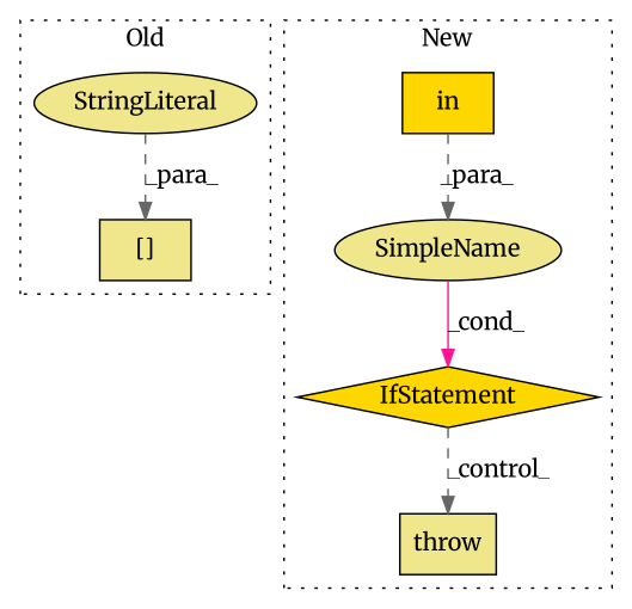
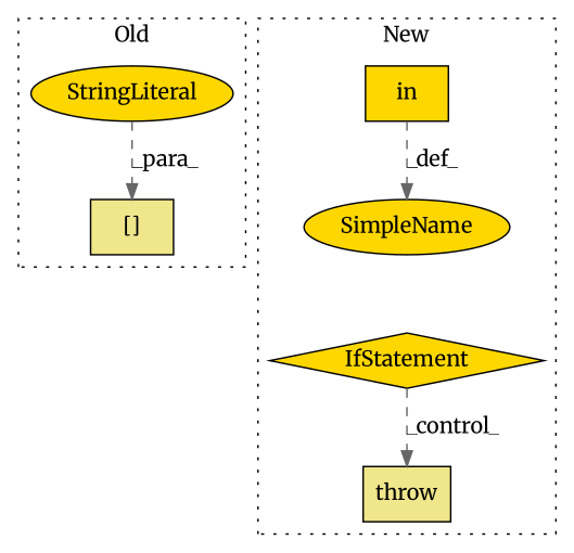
  digraph {
    fontname=Merriweather
    node [fillcolor=gold fontname=Merriweather shape=box style=filled]
    edge [color=gray40 fontname=Merriweather style=dashed]
    n1 [a=2 fillcolor=khaki l="12,1" label="[]" s="3731,3750"]
-   n2 [a=45 fillcolor=khaki l=7 label=StringLiteral s=3743 shape=ellipse]
+   n2 [a=45 l=7 label=StringLiteral s=3743 shape=ellipse]
    n3 [a=53 fillcolor=khaki l=6 label=throw s=4161]
    n4 [a=25 l="10,2" label=IfStatement s="3884,3923" shape=diamond]
-   n5 [a=42 fillcolor=khaki label=SimpleName shape=ellipse]
+   n5 [a=42 label=SimpleName shape=ellipse]
    n6 [a=105 l=29 label=in s=3894]
    subgraph cluster_1 {
      label=Old
      style=dotted
      n1
      n2
    }
    subgraph cluster_2 {
      label=New
      style=dotted
      n3
      n4
      n5
      n6
    }
    n2 -> n1 [label=_para_]
    n4 -> n3 [label=_control_]
-   n5 -> n4 [color=deeppink label=_cond_ style=solid]
-   n6 -> n5 [label=_para_]
+   n6 -> n5 [label=_def_]
  }
